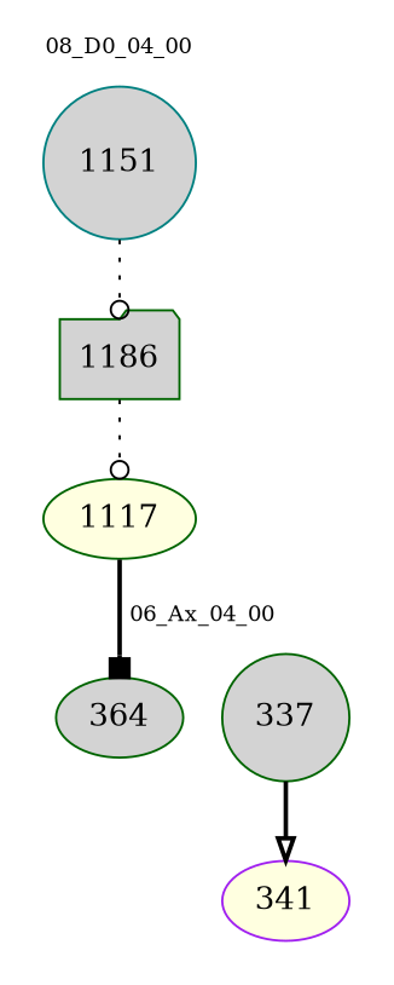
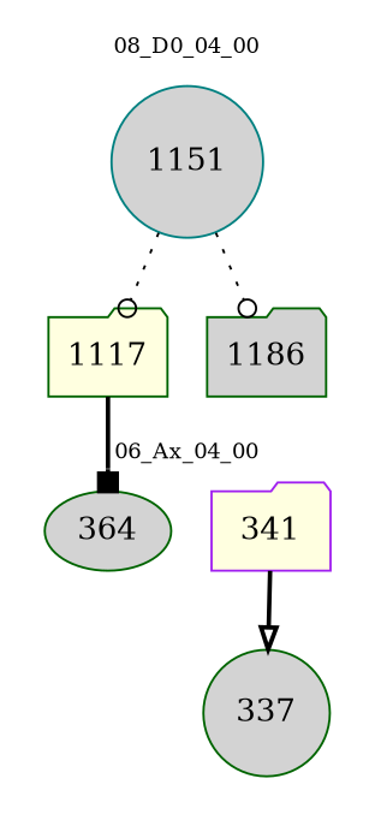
  digraph {
    node [color=darkgreen fillcolor=lightgrey shape=ellipse style=filled]
    edge [arrowhead=odot color=black style=bold]
-   n1 [color=purple fillcolor=lightyellow label=341]
+   n1 [color=purple fillcolor=lightyellow label=341 shape=folder]
    n2 [label=337 shape=circle]
    n3 [label=364]
    n4 [color=teal label=1151 shape=circle]
-   n5 [fillcolor=lightyellow label=1117]
+   n5 [fillcolor=lightyellow label=1117 shape=folder]
    n6 [label=1186 shape=folder]
    subgraph cluster_1 {
      color=white
      fontsize=10
      label="06_Ax_04_00"
      n1
      n2
      n3
    }
    subgraph cluster_2 {
      color=white
      fontsize=10
      label="08_D0_04_00"
      n4
      n5
      n6
    }
-   n2 -> n1 [arrowhead=onormal]
-   n6 -> n5 [style=dotted]
+   n1 -> n2 [arrowhead=onormal]
+   n4 -> n5 [style=dotted]
    n4 -> n6 [style=dotted]
    n5 -> n3 [arrowhead=box]
  }
